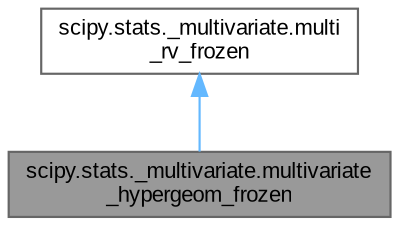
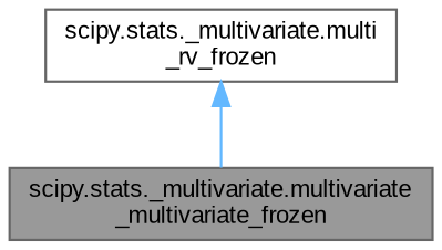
  digraph {
    fontname="Liberation Sans"
    node [color=gray40 fontname="Liberation Sans" fontsize=10 shape=box style=filled]
-   n1 [fillcolor=grey60 fontcolor=black height=0.2 label="scipy.stats._multivariate.multivariate\l_hypergeom_frozen" width=0.4]
+   n1 [fillcolor=grey60 fontcolor=black height=0.2 label="scipy.stats._multivariate.multivariate\l_multivariate_frozen" width=0.4]
    n2 [fillcolor=white height=0.2 label="scipy.stats._multivariate.multi\l_rv_frozen" width=0.4]
    n2 -> n1 [color=steelblue1 dir=back fontname="Liberation Sans" fontsize=10 labelfontname=Helvetica labelfontsize=10 style=solid]
  }
